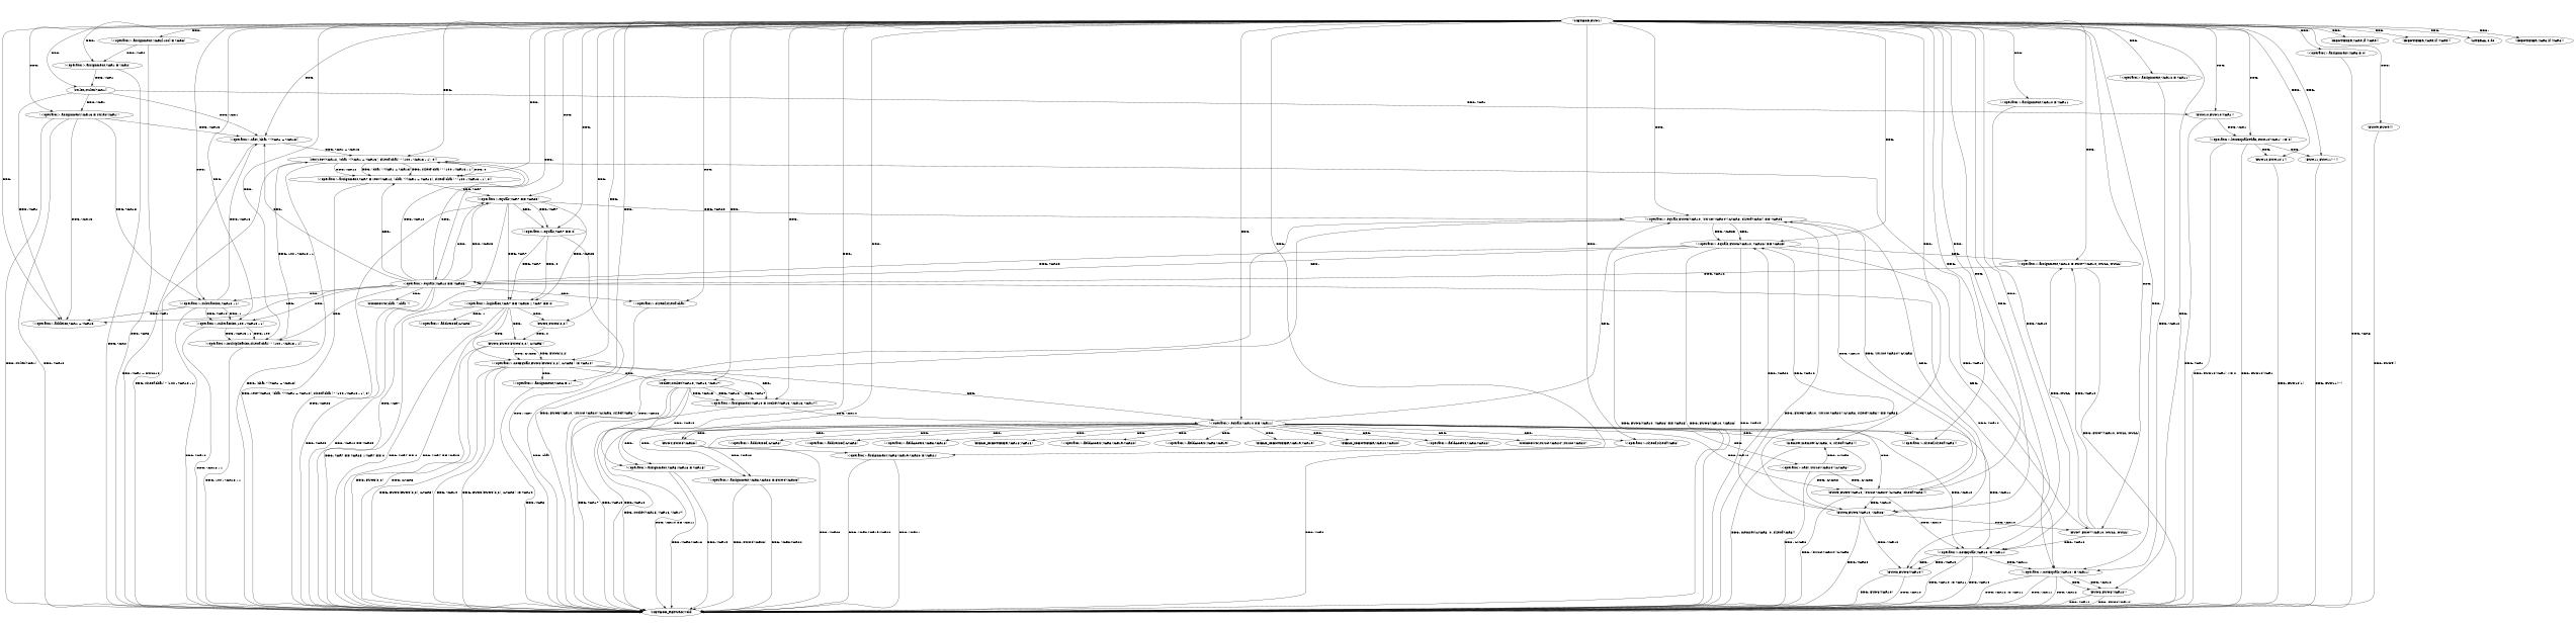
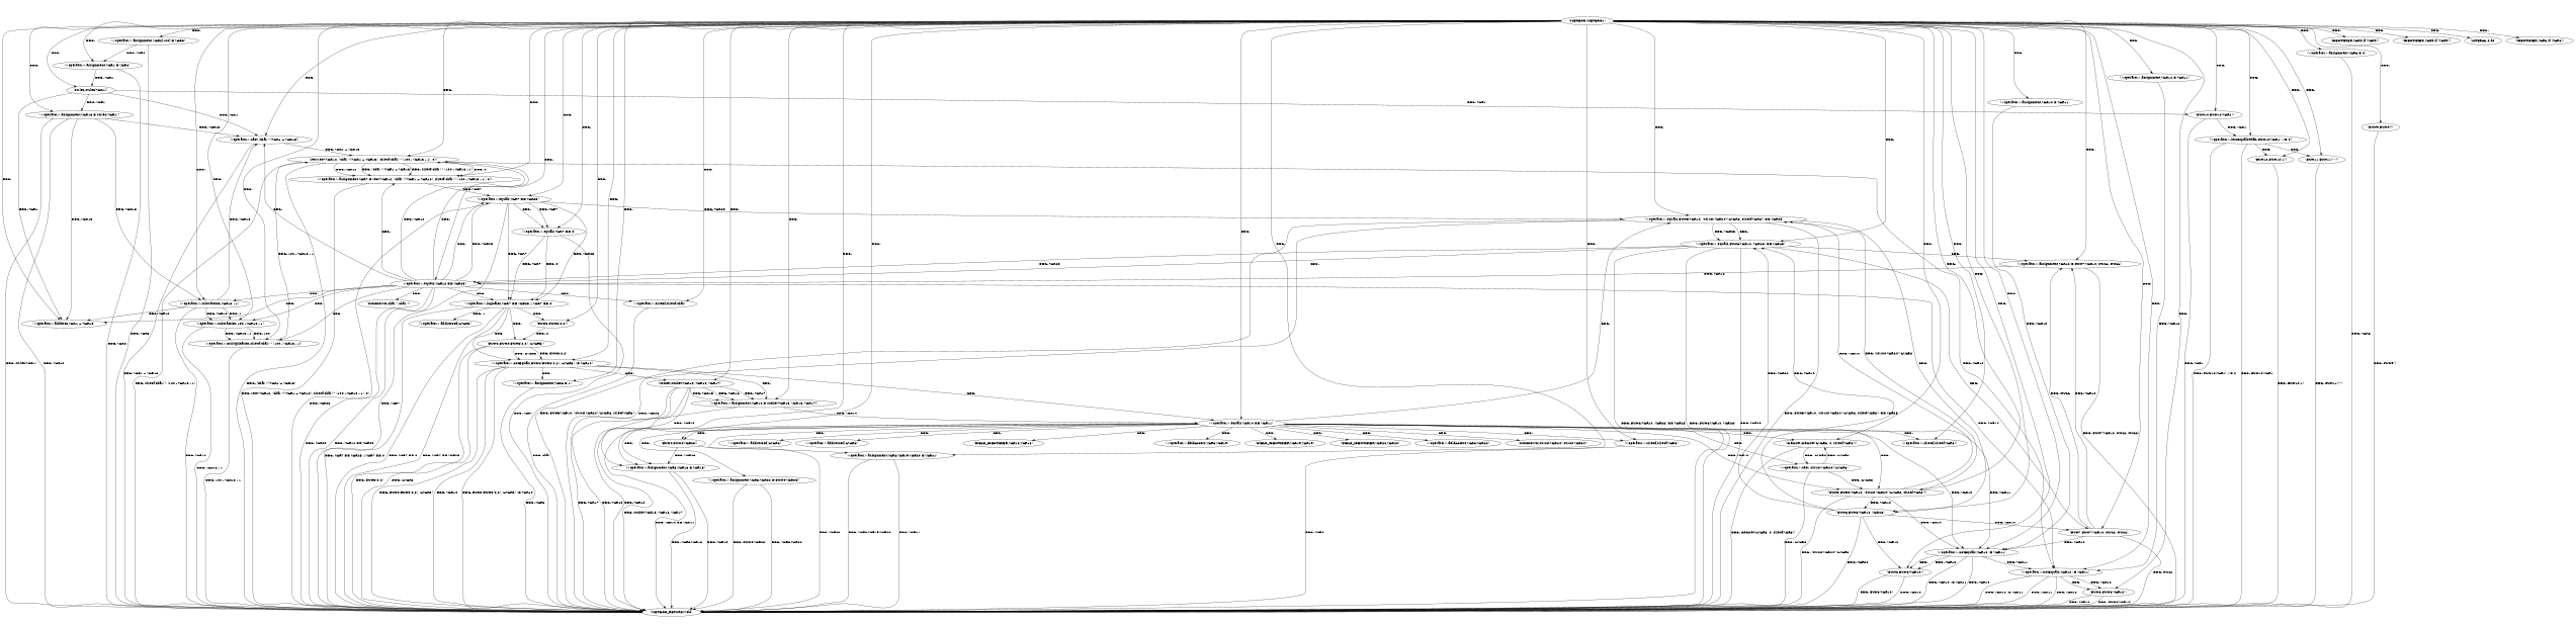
  digraph {
-   n1 [label="(METHOD,FUN1)"]
+   n1 [label="(METHOD,METHOD1)"]
    n2 [label="(<operator>.assignment,VAR2[100] = VAR3)"]
    n3 [label="(<operator>.assignment,VAR1 = VAR2)"]
    n4 [label="(<operator>.assignment,VAR6 = 0)"]
    n5 [label="(<operator>.assignment,VAR10 = VAR11)"]
    n6 [label="(<operator>.assignment,VAR12 = VAR11)"]
    n7 [label="(<operator>.assignment,VAR13 = strlen(VAR1))"]
    n8 [label="(strlen,strlen(VAR1))"]
    n9 [label="(<operator>.notEquals,FUN2(FUN3(2,2), &VAR5) != VAR14)"]
    n10 [label="(FUN3,FUN3(2,2))"]
    n11 [label="(<operator>.assignment,VAR6 = 1)"]
    n12 [label="(<operator>.assignment,VAR10 = socket(VAR15, VAR16, VAR17))"]
    n13 [label="(socket,socket(VAR15, VAR16, VAR17))"]
    n14 [label="(<operator>.equals,VAR10 == VAR11)"]
    n15 [label="(memset,memset(&VAR8, 0, sizeof(VAR8)))"]
    n16 [label="(<operator>.sizeOf,sizeof(VAR8))"]
    n17 [label="(<operator>.assignment,VAR8.VAR18 = VAR15)"]
    n18 [label="(<operator>.assignment,VAR8.VAR19.VAR20 = VAR21)"]
    n19 [label="(FUN4,FUN4(VAR23))"]
    n20 [label="(<operator>.equals,FUN5(VAR10, (struct VAR24*)&VAR8, sizeof(VAR8)) == VAR25)"]
    n21 [label="(FUN5,FUN5(VAR10, (struct VAR24*)&VAR8, sizeof(VAR8)))"]
    n22 [label="(<operator>.sizeOf,sizeof(VAR8))"]
    n23 [label="(<operator>.equals,FUN6(VAR10, VAR26) == VAR25)"]
    n24 [label="(FUN6,FUN6(VAR10, VAR26))"]
    n25 [label="(<operator>.assignment,VAR12 = FUN7(VAR10, NULL, NULL))"]
    n26 [label="(FUN7,FUN7(VAR10, NULL, NULL))"]
    n27 [label="(<operator>.equals,VAR12 == VAR25)"]
    n28 [label="(<operator>.assignment,VAR7 = recv(VAR12, (char *)(VAR1 + VAR13), sizeof(char) * (100 - VAR13 - 1), 0))"]
    n29 [label="(recv,recv(VAR12, (char *)(VAR1 + VAR13), sizeof(char) * (100 - VAR13 - 1), 0))"]
    n30 [label="(<operator>.cast,(char *)(VAR1 + VAR13))"]
    n31 [label="(<operator>.addition,VAR1 + VAR13)"]
    n32 [label="(<operator>.multiplication,sizeof(char) * (100 - VAR13 - 1))"]
    n33 [label="(<operator>.sizeOf,sizeof(char))"]
    n34 [label="(<operator>.subtraction,100 - VAR13 - 1)"]
    n35 [label="(<operator>.subtraction,VAR13 - 1)"]
    n36 [label="(<operator>.equals,VAR7 == VAR25)"]
    n37 [label="(<operator>.equals,VAR7 == 0)"]
    n38 [label="(IDENTIFIER,VAR9,if (VAR9))"]
    n39 [label="(IDENTIFIER,VAR9,if (VAR9))"]
    n40 [label="(LITERAL,0,do)"]
    n41 [label="(<operator>.notEquals,VAR10 != VAR11)"]
    n42 [label="(FUN8,FUN8(VAR10))"]
    n43 [label="(<operator>.notEquals,VAR12 != VAR11)"]
    n44 [label="(FUN8,FUN8(VAR12))"]
    n45 [label="(IDENTIFIER,VAR6,if (VAR6))"]
    n46 [label="(FUN9,FUN9())"]
    n47 [label="(<operator>.lessEqualsThan,FUN10(VAR1) <= 0)"]
    n48 [label="(FUN10,FUN10(VAR1))"]
    n49 [label="(FUN11,FUN11(\"\"))"]
    n50 [label="(FUN12,FUN12(1))"]
    n51 [label="(METHOD_RETURN,void)"]
    n52 [label="(FUN2,FUN2(FUN3(2,2), &VAR5))"]
    n53 [label="(<operator>.assignment,VAR8.VAR22 = FUN4(VAR23))"]
    n54 [label="(<operator>.cast,(struct VAR24*)&VAR8)"]
    n55 [label="(<operator>.addressOf,&VAR8)"]
-   n56 [label="(<operator>.fieldAccess,VAR8.VAR18)"]
    n57 [label="(FIELD_IDENTIFIER,VAR18,VAR18)"]
-   n58 [label="(<operator>.fieldAccess,VAR8.VAR19.VAR20)"]
    n59 [label="(<operator>.fieldAccess,VAR8.VAR19)"]
    n60 [label="(FIELD_IDENTIFIER,VAR19,VAR19)"]
    n61 [label="(FIELD_IDENTIFIER,VAR20,VAR20)"]
    n62 [label="(<operator>.fieldAccess,VAR8.VAR22)"]
    n63 [label="(UNKNOWN,struct VAR24*,struct VAR24*)"]
    n64 [label="(<operator>.addressOf,&VAR8)"]
    n65 [label="(<operator>.logicalOr,VAR7 == VAR25 || VAR7 == 0)"]
    n66 [label="(UNKNOWN,char *,char *)"]
    n67 [label="(<operator>.addressOf,&VAR5)"]
    n1 -> n2 [label="DDG: "]
    n1 -> n3 [label="DDG: "]
    n1 -> n4 [label="DDG: "]
    n1 -> n5 [label="DDG: "]
    n1 -> n6 [label="DDG: "]
    n1 -> n7 [label="DDG: "]
    n1 -> n8 [label="DDG: "]
    n1 -> n9 [label="DDG: "]
    n1 -> n10 [label="DDG: "]
    n1 -> n11 [label="DDG: "]
    n1 -> n12 [label="DDG: "]
    n1 -> n13 [label="DDG: "]
    n1 -> n14 [label="DDG: "]
    n1 -> n15 [label="DDG: "]
    n1 -> n16 [label="DDG: "]
    n1 -> n17 [label="DDG: "]
    n1 -> n18 [label="DDG: "]
    n1 -> n19 [label="DDG: "]
    n1 -> n20 [label="DDG: "]
    n1 -> n21 [label="DDG: "]
    n1 -> n22 [label="DDG: "]
    n1 -> n23 [label="DDG: "]
    n1 -> n24 [label="DDG: "]
    n1 -> n25 [label="DDG: "]
    n1 -> n26 [label="DDG: "]
    n1 -> n27 [label="DDG: "]
    n1 -> n28 [label="DDG: "]
    n1 -> n29 [label="DDG: "]
    n1 -> n30 [label="DDG: "]
    n1 -> n31 [label="DDG: "]
    n1 -> n32 [label="DDG: "]
    n1 -> n33 [label="DDG: "]
    n1 -> n34 [label="DDG: "]
    n1 -> n35 [label="DDG: "]
    n1 -> n36 [label="DDG: "]
    n1 -> n37 [label="DDG: "]
    n1 -> n38 [label="DDG: "]
    n1 -> n39 [label="DDG: "]
    n1 -> n40 [label="DDG: "]
    n1 -> n41 [label="DDG: "]
    n1 -> n42 [label="DDG: "]
    n1 -> n43 [label="DDG: "]
    n1 -> n44 [label="DDG: "]
    n1 -> n45 [label="DDG: "]
    n1 -> n46 [label="DDG: "]
    n1 -> n47 [label="DDG: "]
    n1 -> n48 [label="DDG: "]
    n1 -> n49 [label="DDG: "]
    n1 -> n50 [label="DDG: "]
    n2 -> n3 [label="DDG: VAR2"]
    n2 -> n51 [label="DDG: VAR3"]
    n3 -> n8 [label="DDG: VAR1"]
    n3 -> n51 [label="DDG: VAR2"]
    n4 -> n51 [label="DDG: VAR6"]
    n5 -> n41 [label="DDG: VAR10"]
    n6 -> n43 [label="DDG: VAR12"]
    n7 -> n30 [label="DDG: VAR13"]
    n7 -> n31 [label="DDG: VAR13"]
    n7 -> n35 [label="DDG: VAR13"]
    n7 -> n51 [label="DDG: strlen(VAR1)"]
    n7 -> n51 [label="DDG: VAR13"]
    n8 -> n7 [label="DDG: VAR1"]
    n8 -> n30 [label="DDG: VAR1"]
    n8 -> n31 [label="DDG: VAR1"]
    n8 -> n48 [label="DDG: VAR1"]
    n9 -> n11 [label="CDG: "]
    n9 -> n12 [label="CDG: "]
    n9 -> n13 [label="CDG: "]
    n9 -> n14 [label="CDG: "]
    n9 -> n51 [label="DDG: VAR14"]
    n9 -> n51 [label="DDG: FUN2(FUN3(2,2), &VAR5) != VAR14"]
    n9 -> n51 [label="DDG: FUN2(FUN3(2,2), &VAR5)"]
    n10 -> n52 [label="DDG: 2"]
    n11 -> n51 [label="DDG: VAR6"]
    n12 -> n14 [label="DDG: VAR10"]
    n12 -> n51 [label="DDG: socket(VAR15, VAR16, VAR17)"]
    n13 -> n12 [label="DDG: VAR15"]
    n13 -> n12 [label="DDG: VAR16"]
    n13 -> n12 [label="DDG: VAR17"]
    n13 -> n17 [label="DDG: VAR15"]
    n13 -> n51 [label="DDG: VAR15"]
    n13 -> n51 [label="DDG: VAR16"]
    n13 -> n51 [label="DDG: VAR17"]
    n14 -> n15 [label="CDG: "]
    n14 -> n16 [label="CDG: "]
    n14 -> n17 [label="CDG: "]
    n14 -> n18 [label="CDG: "]
    n14 -> n19 [label="CDG: "]
    n14 -> n20 [label="CDG: "]
    n14 -> n21 [label="DDG: VAR10"]
    n14 -> n21 [label="CDG: "]
    n14 -> n22 [label="CDG: "]
    n14 -> n41 [label="DDG: VAR10"]
    n14 -> n41 [label="DDG: VAR11"]
    n14 -> n51 [label="DDG: VAR10 == VAR11"]
    n14 -> n53 [label="CDG: "]
    n14 -> n54 [label="CDG: "]
    n14 -> n55 [label="CDG: "]
-   n14 -> n56 [label="CDG: "]
    n14 -> n57 [label="CDG: "]
-   n14 -> n58 [label="CDG: "]
    n14 -> n59 [label="CDG: "]
    n14 -> n60 [label="CDG: "]
    n14 -> n61 [label="CDG: "]
    n14 -> n62 [label="CDG: "]
    n14 -> n63 [label="CDG: "]
    n14 -> n64 [label="CDG: "]
    n15 -> n51 [label="DDG: memset(&VAR8, 0, sizeof(VAR8))"]
-   n15 -> n24 [label="DDG: &VAR8"]
+   n15 -> n54 [label="DDG: &VAR8"]
    n17 -> n51 [label="DDG: VAR8.VAR18"]
    n17 -> n51 [label="DDG: VAR15"]
    n18 -> n51 [label="DDG: VAR8.VAR19.VAR20"]
    n18 -> n51 [label="DDG: VAR21"]
    n19 -> n51 [label="DDG: VAR23"]
-   n19 -> n53 [label="DDG: VAR23"]
+   n19 -> n17 [label="DDG: VAR23"]
    n20 -> n23 [label="DDG: VAR25"]
    n20 -> n23 [label="CDG: "]
    n20 -> n24 [label="CDG: "]
    n20 -> n51 [label="DDG: FUN5(VAR10, (struct VAR24*)&VAR8, sizeof(VAR8)) == VAR25"]
    n20 -> n51 [label="DDG: FUN5(VAR10, (struct VAR24*)&VAR8, sizeof(VAR8))"]
    n20 -> n51 [label="DDG: VAR25"]
    n21 -> n20 [label="DDG: VAR10"]
    n21 -> n20 [label="DDG: (struct VAR24*)&VAR8"]
    n21 -> n24 [label="DDG: VAR10"]
    n21 -> n41 [label="DDG: VAR10"]
    n21 -> n51 [label="DDG: (struct VAR24*)&VAR8"]
    n22 -> n51 [label="DDG: VAR8"]
    n23 -> n25 [label="CDG: "]
    n23 -> n26 [label="CDG: "]
    n23 -> n27 [label="DDG: VAR25"]
    n23 -> n27 [label="CDG: "]
    n23 -> n51 [label="DDG: FUN6(VAR10, VAR26)"]
    n23 -> n51 [label="DDG: VAR25"]
    n23 -> n51 [label="DDG: FUN6(VAR10, VAR26) == VAR25"]
    n24 -> n23 [label="DDG: VAR10"]
    n24 -> n23 [label="DDG: VAR26"]
    n24 -> n26 [label="DDG: VAR10"]
    n24 -> n42 [label="DDG: VAR10"]
    n24 -> n51 [label="DDG: VAR26"]
    n25 -> n27 [label="DDG: VAR12"]
    n25 -> n51 [label="DDG: FUN7(VAR10, NULL, NULL)"]
    n26 -> n25 [label="DDG: VAR10"]
    n26 -> n25 [label="DDG: NULL"]
    n26 -> n41 [label="DDG: VAR10"]
+   n26 -> n51 [label="DDG: NULL"]
    n27 -> n28 [label="CDG: "]
    n27 -> n29 [label="DDG: VAR12"]
    n27 -> n29 [label="CDG: "]
    n27 -> n30 [label="CDG: "]
    n27 -> n31 [label="CDG: "]
    n27 -> n32 [label="CDG: "]
    n27 -> n33 [label="CDG: "]
    n27 -> n34 [label="CDG: "]
    n27 -> n35 [label="CDG: "]
    n27 -> n36 [label="DDG: VAR25"]
    n27 -> n36 [label="CDG: "]
    n27 -> n43 [label="DDG: VAR12"]
    n27 -> n51 [label="DDG: VAR25"]
    n27 -> n51 [label="DDG: VAR12 == VAR25"]
+   n27 -> n65 [label="CDG: "]
    n27 -> n66 [label="CDG: "]
    n28 -> n36 [label="DDG: VAR7"]
    n28 -> n51 [label="DDG: recv(VAR12, (char *)(VAR1 + VAR13), sizeof(char) * (100 - VAR13 - 1), 0)"]
    n29 -> n28 [label="DDG: VAR12"]
    n29 -> n28 [label="DDG: (char *)(VAR1 + VAR13)"]
    n29 -> n28 [label="DDG: sizeof(char) * (100 - VAR13 - 1)"]
    n29 -> n28 [label="DDG: 0"]
    n29 -> n43 [label="DDG: VAR12"]
    n29 -> n51 [label="DDG: (char *)(VAR1 + VAR13)"]
    n29 -> n51 [label="DDG: sizeof(char) * (100 - VAR13 - 1)"]
    n30 -> n29 [label="DDG: VAR1 + VAR13"]
-   n30 -> n51 [label="DDG: VAR1 + NULL13"]
+   n30 -> n51 [label="DDG: VAR1 + VAR13"]
    n32 -> n29 [label="DDG: 100 - VAR13 - 1"]
    n32 -> n51 [label="DDG: 100 - VAR13 - 1"]
    n33 -> n51 [label="DDG: char"]
    n34 -> n32 [label="DDG: 100"]
    n34 -> n32 [label="DDG: VAR13 - 1"]
    n34 -> n51 [label="DDG: VAR13 - 1"]
    n35 -> n30 [label="DDG: VAR13"]
-   n35 -> n31 [label="DDG: VAR1"]
+   n35 -> n31 [label="DDG: VAR13"]
    n35 -> n34 [label="DDG: VAR13"]
    n35 -> n34 [label="DDG: 1"]
    n35 -> n51 [label="DDG: VAR13"]
    n36 -> n20 [label="DDG: VAR25"]
    n36 -> n37 [label="DDG: VAR7"]
    n36 -> n37 [label="CDG: "]
    n36 -> n51 [label="DDG: VAR25"]
    n36 -> n51 [label="DDG: VAR7"]
    n36 -> n65 [label="DDG: VAR7"]
    n36 -> n65 [label="DDG: VAR25"]
    n37 -> n51 [label="DDG: VAR7"]
    n37 -> n65 [label="DDG: VAR7"]
    n37 -> n65 [label="DDG: 0"]
    n41 -> n42 [label="DDG: VAR10"]
    n41 -> n42 [label="CDG: "]
    n41 -> n43 [label="DDG: VAR11"]
    n41 -> n51 [label="DDG: VAR10 != VAR11"]
    n41 -> n51 [label="DDG: VAR10"]
    n42 -> n51 [label="DDG: VAR10"]
    n42 -> n51 [label="DDG: FUN8(VAR10)"]
    n43 -> n44 [label="DDG: VAR12"]
    n43 -> n44 [label="CDG: "]
    n43 -> n51 [label="DDG: VAR12 != VAR11"]
    n43 -> n51 [label="DDG: VAR11"]
    n43 -> n51 [label="DDG: VAR12"]
    n44 -> n51 [label="DDG: FUN8(VAR12)"]
    n44 -> n51 [label="DDG: VAR12"]
    n46 -> n51 [label="DDG: FUN9()"]
    n47 -> n49 [label="CDG: "]
    n47 -> n50 [label="CDG: "]
    n47 -> n51 [label="DDG: FUN10(VAR1)"]
    n47 -> n51 [label="DDG: FUN10(VAR1) <= 0"]
    n48 -> n47 [label="DDG: VAR1"]
    n48 -> n51 [label="DDG: VAR1"]
    n49 -> n51 [label="DDG: FUN11(\"\")"]
    n50 -> n51 [label="DDG: FUN12(1)"]
    n52 -> n9 [label="DDG: FUN3(2,2)"]
    n52 -> n9 [label="DDG: &VAR5"]
    n52 -> n51 [label="DDG: &VAR5"]
    n52 -> n51 [label="DDG: FUN3(2,2)"]
    n53 -> n51 [label="DDG: FUN4(VAR23)"]
    n53 -> n51 [label="DDG: VAR8.VAR22"]
    n54 -> n15 [label="DDG: &VAR8"]
    n54 -> n21 [label="DDG: &VAR8"]
    n54 -> n51 [label="DDG: &VAR8"]
    n65 -> n9 [label="CDG: "]
    n65 -> n10 [label="CDG: "]
    n65 -> n51 [label="DDG: VAR7 == VAR25"]
    n65 -> n51 [label="DDG: VAR7 == VAR25 || VAR7 == 0"]
    n65 -> n51 [label="DDG: VAR7 == 0"]
    n65 -> n52 [label="CDG: "]
    n65 -> n67 [label="DDG: 1"]
  }
